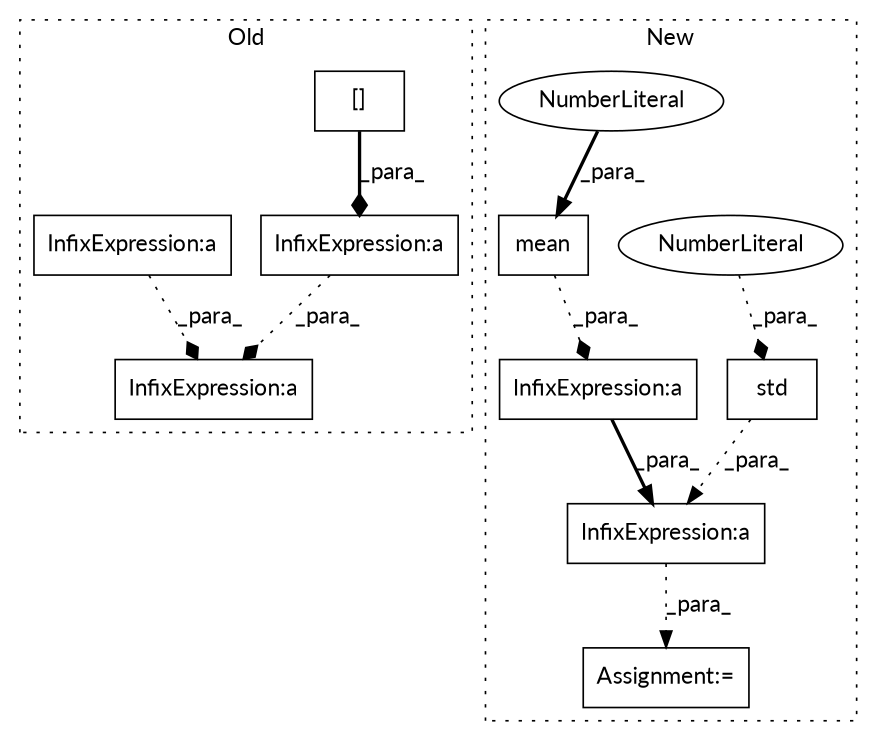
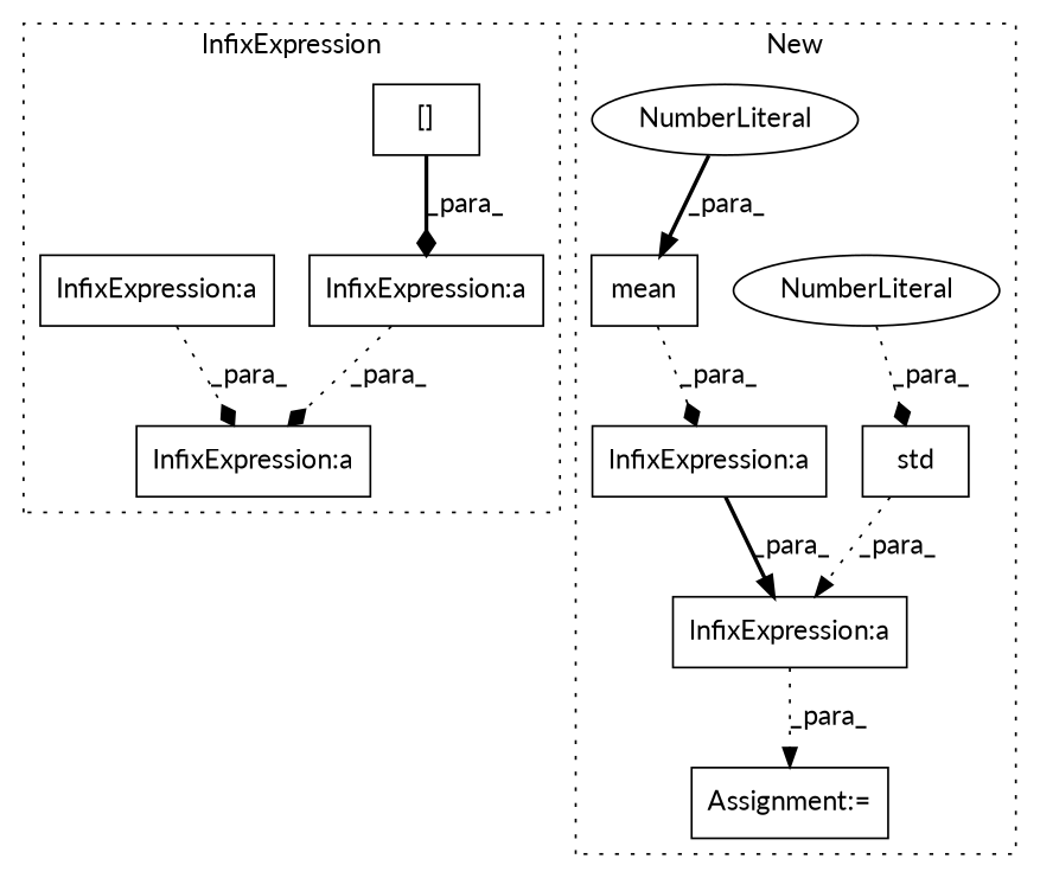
  digraph {
    fontname=Lato
    node [a=27 l=3 shape=box fontname=Lato]
    edge [style=dotted arrowhead=diamond fontname=Lato]
    n1 [a=2 l="21,1" label="[]" s="7633,7673"]
    n2 [label="InfixExpression:a" s=7674]
    n3 [label="InfixExpression:a" s=7850]
    n4 [label="InfixExpression:a" s=7861]
    n5 [a=32 l="4,1" label=std s="7410,7415"]
    n6 [a=7 l=1 label="Assignment:=" s=7381]
    n7 [a=34 l=1 label=NumberLiteral s=7414 shape=ellipse]
    n8 [label="InfixExpression:a" s=7402]
    n9 [label="InfixExpression:a" s=7387]
    n10 [a=32 l="5,1" label=mean s="7394,7400"]
    n11 [a=34 l=1 label=NumberLiteral s=7399 shape=ellipse]
    subgraph cluster_1 {
-     label=Old
+     label=InfixExpression
      style=dotted
      n1
      n2
      n3
      n4
    }
    subgraph cluster_2 {
      label=New
      style=dotted
      n5
      n6
      n7
      n8
      n9
      n10
      n11
    }
    n1 -> n2 [label=_para_ style=bold]
    n2 -> n3 [label=_para_]
    n4 -> n3 [label=_para_]
    n5 -> n8 [label=_para_ arrowhead=normal]
    n7 -> n5 [label=_para_]
    n8 -> n6 [label=_para_ arrowhead=normal]
    n9 -> n8 [label=_para_ style=bold arrowhead=normal]
    n10 -> n9 [label=_para_]
    n11 -> n10 [label=_para_ style=bold arrowhead=normal]
  }
